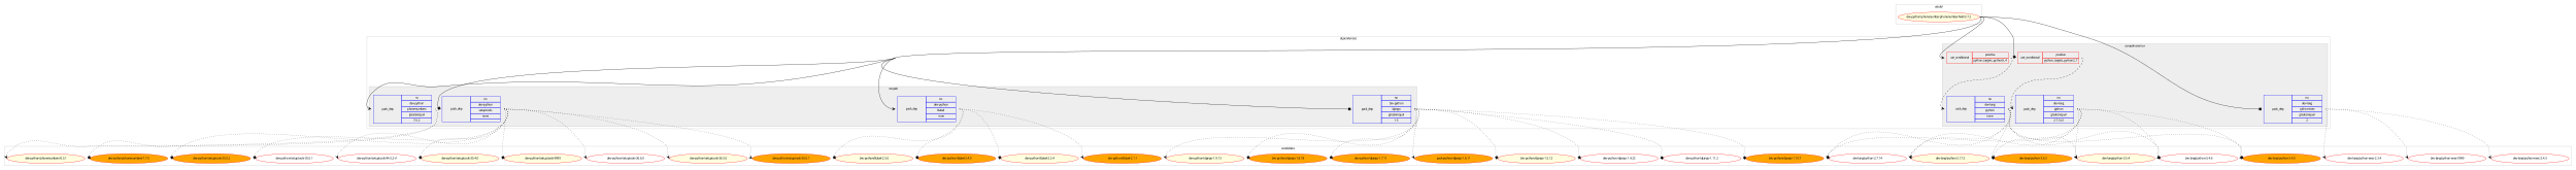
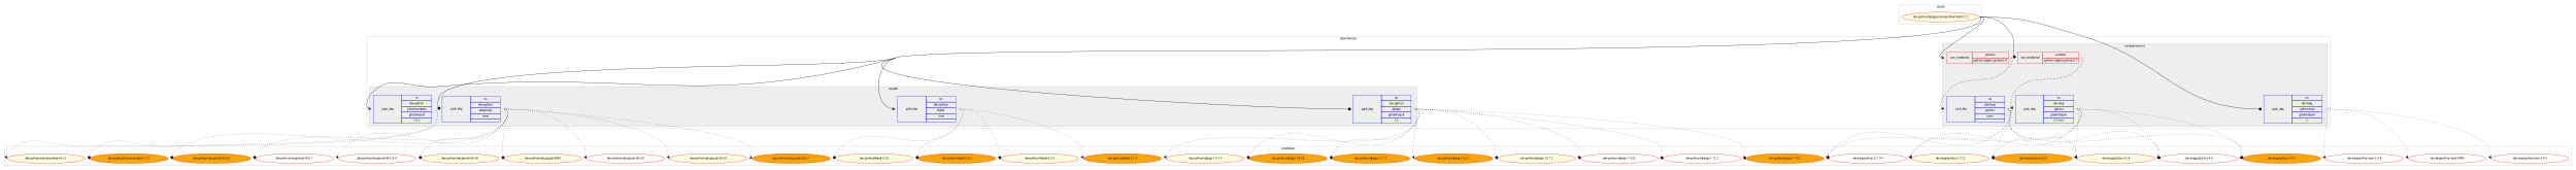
  digraph {
    compound=true
    concentrate=true
    fontname="Open Sans"
    fontsize=10
    newrank=true
    rankdir=TB
    ranksep=1.5
    node [color=red fillcolor=lightyellow fontname="Open Sans" fontsize=10 style=filled]
    edge [arrowhead=vee fontname="Open Sans" headport=w style=dotted tailport=e weight=100]
-   n1 [label="dev-python/phonenumber-phonenumber-field-0.7.2" width=4]
+   n1 [label="dev-python/django-phonenumber-field-0.7.2" width=4]
    n2 [color=blue label=<<TABLE BORDER="0" CELLBORDER="1" CELLSPACING="0" CELLPADDING="4" WIDTH="220"><TR><TD ROWSPAN="6" CELLPADDING="30">pack_dep</TD></TR><TR><TD WIDTH="110">no</TD></TR><TR><TD>dev-python</TD></TR><TR><TD>Babel</TD></TR><TR><TD>none</TD></TR><TR><TD></TD></TR></TABLE>> shape=none fillcolor="" style=""]
    n3 [color=blue label=<<TABLE BORDER="0" CELLBORDER="1" CELLSPACING="0" CELLPADDING="4" WIDTH="220"><TR><TD ROWSPAN="6" CELLPADDING="30">pack_dep</TD></TR><TR><TD WIDTH="110">no</TD></TR><TR><TD>dev-python</TD></TR><TR><TD>django</TD></TR><TR><TD>greaterequal</TD></TR><TR><TD>1.5</TD></TR></TABLE>> shape=none fillcolor="" style=""]
    n4 [color=blue label=<<TABLE BORDER="0" CELLBORDER="1" CELLSPACING="0" CELLPADDING="4" WIDTH="220"><TR><TD ROWSPAN="6" CELLPADDING="30">pack_dep</TD></TR><TR><TD WIDTH="110">no</TD></TR><TR><TD>dev-python</TD></TR><TR><TD>phonenumbers</TD></TR><TR><TD>greaterequal</TD></TR><TR><TD>7.0.2</TD></TR></TABLE>> shape=none fillcolor="" style=""]
    n5 [color=blue label=<<TABLE BORDER="0" CELLBORDER="1" CELLSPACING="0" CELLPADDING="4" WIDTH="220"><TR><TD ROWSPAN="6" CELLPADDING="30">pack_dep</TD></TR><TR><TD WIDTH="110">no</TD></TR><TR><TD>dev-python</TD></TR><TR><TD>setuptools</TD></TR><TR><TD>none</TD></TR><TR><TD></TD></TR></TABLE>> shape=none fillcolor="" style=""]
    n6 [color=blue label=<<TABLE BORDER="0" CELLBORDER="1" CELLSPACING="0" CELLPADDING="4" WIDTH="220"><TR><TD ROWSPAN="6" CELLPADDING="30">pack_dep</TD></TR><TR><TD WIDTH="110">no</TD></TR><TR><TD>dev-lang</TD></TR><TR><TD>python</TD></TR><TR><TD>greaterequal</TD></TR><TR><TD>2.7.5-r2</TD></TR></TABLE>> shape=none fillcolor="" style=""]
    n7 [label=<<TABLE BORDER="0" CELLBORDER="1" CELLSPACING="0" CELLPADDING="4"><TR><TD ROWSPAN="3" CELLPADDING="10">use_conditional</TD></TR><TR><TD>positive</TD></TR><TR><TD>python_targets_python2_7</TD></TR></TABLE>> shape=none fillcolor="" style=""]
    n8 [color=blue label=<<TABLE BORDER="0" CELLBORDER="1" CELLSPACING="0" CELLPADDING="4" WIDTH="220"><TR><TD ROWSPAN="6" CELLPADDING="30">pack_dep</TD></TR><TR><TD WIDTH="110">no</TD></TR><TR><TD>dev-lang</TD></TR><TR><TD>python</TD></TR><TR><TD>none</TD></TR><TR><TD></TD></TR></TABLE>> shape=none fillcolor="" style=""]
    n9 [label=<<TABLE BORDER="0" CELLBORDER="1" CELLSPACING="0" CELLPADDING="4"><TR><TD ROWSPAN="3" CELLPADDING="10">use_conditional</TD></TR><TR><TD>positive</TD></TR><TR><TD>python_targets_python3_4</TD></TR></TABLE>> shape=none fillcolor="" style=""]
    n10 [color=blue label=<<TABLE BORDER="0" CELLBORDER="1" CELLSPACING="0" CELLPADDING="4" WIDTH="220"><TR><TD ROWSPAN="6" CELLPADDING="30">pack_dep</TD></TR><TR><TD WIDTH="110">no</TD></TR><TR><TD>dev-lang</TD></TR><TR><TD>python-exec</TD></TR><TR><TD>greaterequal</TD></TR><TR><TD>2</TD></TR></TABLE>> shape=none fillcolor="" style=""]
    n11 [fillcolor=orange label="dev-python/Babel-2.1.1" width=4]
    n12 [label="dev-python/Babel-2.3.4" width=4]
    n13 [fillcolor=orange label="dev-python/Babel-2.4.0" width=4]
    n14 [label="dev-python/Babel-2.5.0" width=4]
    n15 [fillcolor=orange label="dev-python/django-1.10.7" width=4]
    n16 [fillcolor=white label="dev-python/django-1.11.2" width=4]
    n17 [fillcolor=white label="dev-python/django-1.4.22" width=4]
    n18 [label="dev-python/django-1.5.12" width=4]
-   n19 [fillcolor=orange label="pack-python/django-1.6.11" width=4]
+   n19 [fillcolor=orange label="dev-python/django-1.6.11" width=4]
    n20 [fillcolor=orange label="dev-python/django-1.7.11" width=4]
    n21 [fillcolor=orange label="dev-python/django-1.8.18" width=4]
    n22 [label="dev-python/django-1.9.13" width=4]
    n23 [fillcolor=orange label="dev-python/phonenumbers-7.7.5" width=4]
    n24 [label="dev-python/phonenumbers-8.3.1" width=4]
    n25 [label="dev-python/setuptools-30.4.0" width=4]
    n26 [fillcolor=white label="dev-python/setuptools-94.0.2-r1" width=4]
    n27 [fillcolor=white label="dev-python/setuptools-35.0.1" width=4]
    n28 [fillcolor=orange label="dev-python/setuptools-35.0.2" width=4]
    n29 [fillcolor=orange label="dev-python/setuptools-36.0.1" width=4]
    n30 [label="dev-python/setuptools-36.5.0" width=4]
    n31 [fillcolor=white label="dev-python/setuptools-36.6.0" width=4]
    n32 [label="dev-python/setuptools-9999" width=4]
    n33 [label="dev-lang/python-2.7.12" width=4]
    n34 [fillcolor=white label="dev-lang/python-2.7.14" width=4]
    n35 [fillcolor=orange label="dev-lang/python-3.4.5" width=4]
    n36 [fillcolor=white label="dev-lang/python-3.4.6" width=4]
    n37 [label="dev-lang/python-3.5.4" width=4]
    n38 [fillcolor=orange label="dev-lang/python-3.6.3" width=4]
    n39 [fillcolor=white label="dev-lang/python-exec-2.3.4" width=4]
    n40 [fillcolor=white label="dev-lang/python-exec-2.4.5" width=4]
    n41 [fillcolor=white label="dev-lang/python-exec-9999" width=4]
    subgraph cluster_1 {
      color=gray
      label=<<i>ebuild</i>>
      rank=same
      n1
    }
    subgraph cluster_2 {
      color=gray
      label=<<i>dependencies</i>>
      subgraph cluster_3 {
        color=gray
        fillcolor="#eeeeee"
        label=<<i>compile</i>>
        style=filled
        subgraph sub_4 {
          color=gray
          fillcolor="#eeeeee"
          label=<<i>compile</i>>
          style=filled
          n2
        }
        subgraph sub_5 {
          color=gray
          fillcolor="#eeeeee"
          label=<<i>compile</i>>
          style=filled
          n3
        }
        subgraph sub_6 {
          color=gray
          fillcolor="#eeeeee"
          label=<<i>compile</i>>
          style=filled
          n4
        }
        subgraph sub_7 {
          color=gray
          fillcolor="#eeeeee"
          label=<<i>compile</i>>
          style=filled
          n5
        }
      }
      subgraph cluster_8 {
        color=gray
        fillcolor="#eeeeee"
        label=<<i>compile and run</i>>
        style=filled
        subgraph sub_9 {
          color=gray
          fillcolor="#eeeeee"
          label=<<i>compile and run</i>>
          style=filled
          n7
          subgraph sub_10 {
            color=gray
            fillcolor="#eeeeee"
            label=<<i>compile and run</i>>
            style=filled
            n6
          }
        }
        subgraph sub_11 {
          color=gray
          fillcolor="#eeeeee"
          label=<<i>compile and run</i>>
          style=filled
          n9
          subgraph sub_12 {
            color=gray
            fillcolor="#eeeeee"
            label=<<i>compile and run</i>>
            style=filled
            n8
          }
        }
        subgraph sub_13 {
          color=gray
          fillcolor="#eeeeee"
          label=<<i>compile and run</i>>
          style=filled
          n10
        }
      }
      subgraph cluster_14 {
        color=gray
        fillcolor="#eeeeee"
        label=<<i>run</i>>
        style=filled
      }
    }
    subgraph cluster_15 {
      color=gray
      label=<<i>candidates</i>>
      rank=same
      subgraph sub_16 {
        color=black
        label=<<i>candidates</i>>
        nodesep=1
        rank=same
        n11
        n12
        n13
        n14
      }
      subgraph sub_17 {
        color=black
        label=<<i>candidates</i>>
        nodesep=1
        rank=same
        n15
        n16
        n17
        n18
        n19
        n20
        n21
        n22
      }
      subgraph sub_18 {
        color=black
        label=<<i>candidates</i>>
        nodesep=1
        rank=same
        n23
        n24
      }
      subgraph sub_19 {
        color=black
        label=<<i>candidates</i>>
        nodesep=1
        rank=same
        n25
        n26
        n27
        n28
        n29
        n30
        n31
        n32
      }
      subgraph sub_20 {
        color=black
        label=<<i>candidates</i>>
        nodesep=1
        rank=same
        n33
        n34
        n35
        n36
        n37
        n38
      }
      subgraph sub_21 {
        color=black
        label=<<i>candidates</i>>
        nodesep=1
        rank=same
        n33
        n34
        n35
        n36
        n37
        n38
      }
      subgraph sub_22 {
        color=black
        label=<<i>candidates</i>>
        nodesep=1
        rank=same
        n39
        n40
        n41
      }
    }
    n1 -> n2 [style=solid weight=20]
    n1 -> n3 [arrowhead=box style=solid weight=20]
    n1 -> n4 [style=solid weight=20]
    n1 -> n5 [arrowhead=box style=solid weight=20]
    n1 -> n7 [arrowhead=box style=solid weight=20]
    n1 -> n9 [style=solid weight=20]
    n1 -> n10 [arrowhead=box style=solid weight=20]
    n2 -> n11
    n2 -> n12 [arrowhead=box]
    n2 -> n13 [arrowhead=box]
    n2 -> n14 [arrowhead=box]
    n3 -> n15 [arrowhead=box]
    n3 -> n16 [arrowhead=box]
    n3 -> n17 [arrowhead=box]
    n3 -> n18 [arrowhead=box]
    n3 -> n19
    n3 -> n20 [arrowhead=box]
    n3 -> n21 [arrowhead=box]
    n3 -> n22
    n4 -> n23 [arrowhead=box]
    n4 -> n24
    n5 -> n25 [arrowhead=box]
    n5 -> n26
    n5 -> n27 [arrowhead=box]
    n5 -> n28 [arrowhead=box]
    n5 -> n29
    n5 -> n30
    n5 -> n31
    n5 -> n32 [arrowhead=box]
    n6 -> n33
    n6 -> n34
    n6 -> n35 [arrowhead=box]
    n6 -> n36 [arrowhead=box]
    n6 -> n37
    n6 -> n38
    n7 -> n6 [style=dashed weight=20]
    n8 -> n33
    n8 -> n34 [arrowhead=box]
    n8 -> n35
    n8 -> n36
    n8 -> n37
    n8 -> n38 [arrowhead=box]
    n9 -> n8 [style=dashed weight=20]
    n10 -> n39
    n10 -> n40
    n10 -> n41
  }
